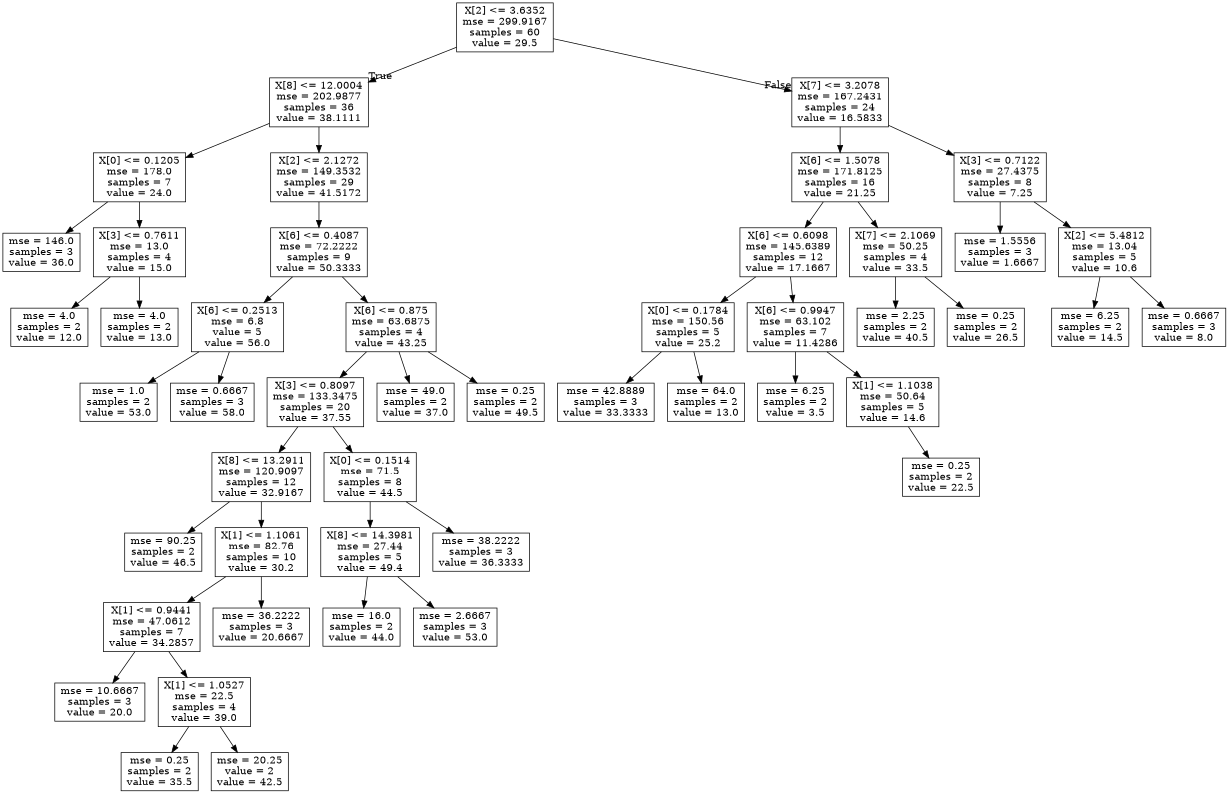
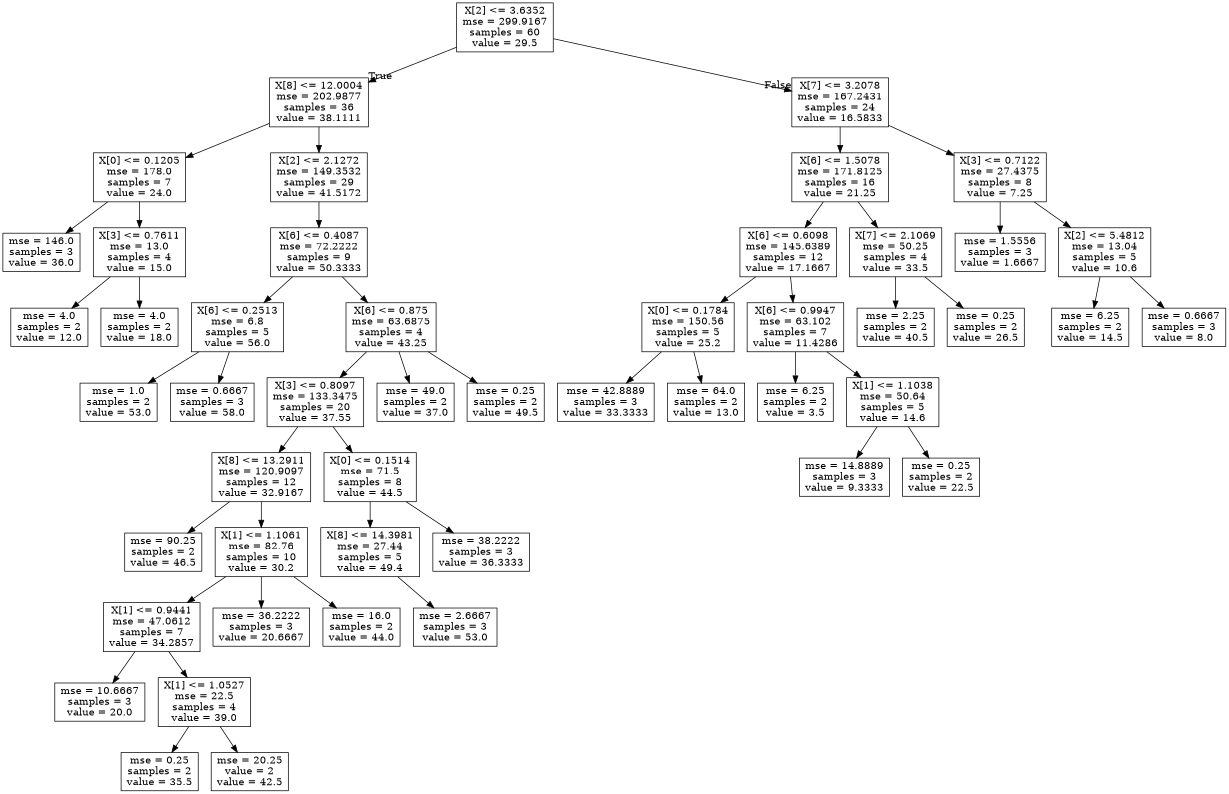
  digraph {
    node [shape=box]
    n1 [label="X[2] <= 3.6352\nmse = 299.9167\nsamples = 60\nvalue = 29.5"]
    n2 [label="X[8] <= 12.0004\nmse = 202.9877\nsamples = 36\nvalue = 38.1111"]
    n3 [label="X[7] <= 3.2078\nmse = 167.2431\nsamples = 24\nvalue = 16.5833"]
    n4 [label="X[0] <= 0.1205\nmse = 178.0\nsamples = 7\nvalue = 24.0"]
    n5 [label="X[2] <= 2.1272\nmse = 149.3532\nsamples = 29\nvalue = 41.5172"]
    n6 [label="X[6] <= 1.5078\nmse = 171.8125\nsamples = 16\nvalue = 21.25"]
    n7 [label="X[3] <= 0.7122\nmse = 27.4375\nsamples = 8\nvalue = 7.25"]
    n8 [label="mse = 146.0\nsamples = 3\nvalue = 36.0"]
    n9 [label="X[3] <= 0.7611\nmse = 13.0\nsamples = 4\nvalue = 15.0"]
    n10 [label="X[6] <= 0.4087\nmse = 72.2222\nsamples = 9\nvalue = 50.3333"]
    n11 [label="mse = 4.0\nsamples = 2\nvalue = 12.0"]
-   n12 [label="mse = 4.0\nsamples = 2\nvalue = 13.0"]
-   n13 [label="X[6] <= 0.2513\nmse = 6.8\nvalue = 5\nvalue = 56.0"]
+   n12 [label="mse = 4.0\nsamples = 2\nvalue = 18.0"]
+   n13 [label="X[6] <= 0.2513\nmse = 6.8\nsamples = 5\nvalue = 56.0"]
    n14 [label="X[6] <= 0.875\nmse = 63.6875\nsamples = 4\nvalue = 43.25"]
    n15 [label="X[3] <= 0.8097\nmse = 133.3475\nsamples = 20\nvalue = 37.55"]
    n16 [label="X[8] <= 13.2911\nmse = 120.9097\nsamples = 12\nvalue = 32.9167"]
    n17 [label="X[0] <= 0.1514\nmse = 71.5\nsamples = 8\nvalue = 44.5"]
    n18 [label="mse = 1.0\nsamples = 2\nvalue = 53.0"]
    n19 [label="mse = 0.6667\nsamples = 3\nvalue = 58.0"]
    n20 [label="mse = 49.0\nsamples = 2\nvalue = 37.0"]
    n21 [label="mse = 0.25\nsamples = 2\nvalue = 49.5"]
    n22 [label="mse = 90.25\nsamples = 2\nvalue = 46.5"]
    n23 [label="X[1] <= 1.1061\nmse = 82.76\nsamples = 10\nvalue = 30.2"]
    n24 [label="X[8] <= 14.3981\nmse = 27.44\nsamples = 5\nvalue = 49.4"]
    n25 [label="mse = 38.2222\nsamples = 3\nvalue = 36.3333"]
    n26 [label="X[1] <= 0.9441\nmse = 47.0612\nsamples = 7\nvalue = 34.2857"]
    n27 [label="mse = 36.2222\nsamples = 3\nvalue = 20.6667"]
    n28 [label="mse = 10.6667\nsamples = 3\nvalue = 20.0"]
    n29 [label="X[1] <= 1.0527\nmse = 22.5\nsamples = 4\nvalue = 39.0"]
    n30 [label="mse = 0.25\nsamples = 2\nvalue = 35.5"]
    n31 [label="mse = 20.25\nvalue = 2\nvalue = 42.5"]
    n32 [label="mse = 16.0\nsamples = 2\nvalue = 44.0"]
    n33 [label="mse = 2.6667\nsamples = 3\nvalue = 53.0"]
    n34 [label="X[6] <= 0.6098\nmse = 145.6389\nsamples = 12\nvalue = 17.1667"]
    n35 [label="X[7] <= 2.1069\nmse = 50.25\nsamples = 4\nvalue = 33.5"]
    n36 [label="mse = 1.5556\nsamples = 3\nvalue = 1.6667"]
    n37 [label="X[2] <= 5.4812\nmse = 13.04\nsamples = 5\nvalue = 10.6"]
    n38 [label="X[0] <= 0.1784\nmse = 150.56\nsamples = 5\nvalue = 25.2"]
    n39 [label="X[6] <= 0.9947\nmse = 63.102\nsamples = 7\nvalue = 11.4286"]
    n40 [label="mse = 2.25\nsamples = 2\nvalue = 40.5"]
    n41 [label="mse = 0.25\nsamples = 2\nvalue = 26.5"]
    n42 [label="mse = 42.8889\nsamples = 3\nvalue = 33.3333"]
    n43 [label="mse = 64.0\nsamples = 2\nvalue = 13.0"]
    n44 [label="mse = 6.25\nsamples = 2\nvalue = 3.5"]
    n45 [label="X[1] <= 1.1038\nmse = 50.64\nsamples = 5\nvalue = 14.6"]
+   n46 [label="mse = 14.8889\nsamples = 3\nvalue = 9.3333"]
    n47 [label="mse = 0.25\nsamples = 2\nvalue = 22.5"]
    n48 [label="mse = 6.25\nsamples = 2\nvalue = 14.5"]
    n49 [label="mse = 0.6667\nsamples = 3\nvalue = 8.0"]
    n1 -> n2 [headlabel=True labelangle=45 labeldistance=2.5]
    n1 -> n3 [headlabel=False labelangle=-45 labeldistance=2.5]
    n2 -> n4
    n2 -> n5
    n3 -> n6
    n3 -> n7
    n4 -> n8
    n4 -> n9
    n5 -> n10
    n6 -> n34
    n6 -> n35
    n7 -> n36
    n7 -> n37
    n9 -> n11
    n9 -> n12
    n10 -> n13
    n10 -> n14
    n13 -> n18
    n13 -> n19
    n14 -> n15
    n14 -> n20
    n14 -> n21
    n15 -> n16
    n15 -> n17
    n16 -> n22
    n16 -> n23
    n17 -> n24
    n17 -> n25
    n23 -> n26
    n23 -> n27
-   n24 -> n32
+   n23 -> n32
    n24 -> n33
    n26 -> n28
    n26 -> n29
    n29 -> n30
    n29 -> n31
    n34 -> n38
    n34 -> n39
    n35 -> n40
    n35 -> n41
    n37 -> n48
    n37 -> n49
    n38 -> n42
    n38 -> n43
    n39 -> n44
    n39 -> n45
+   n45 -> n46
    n45 -> n47
  }
